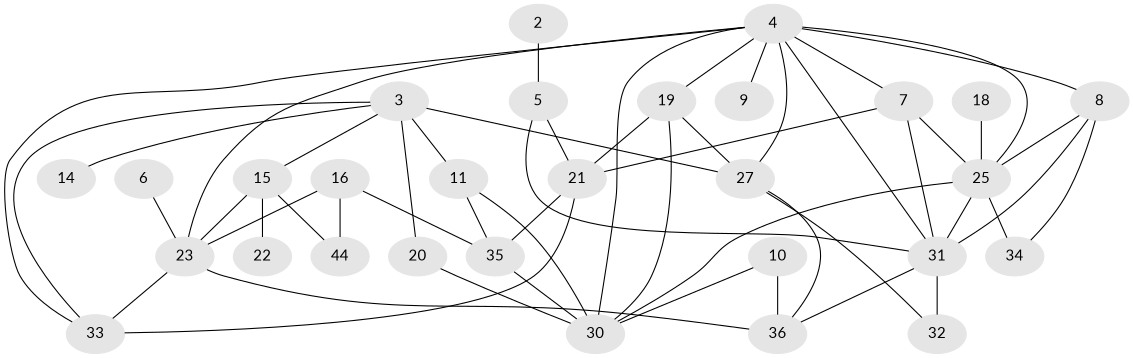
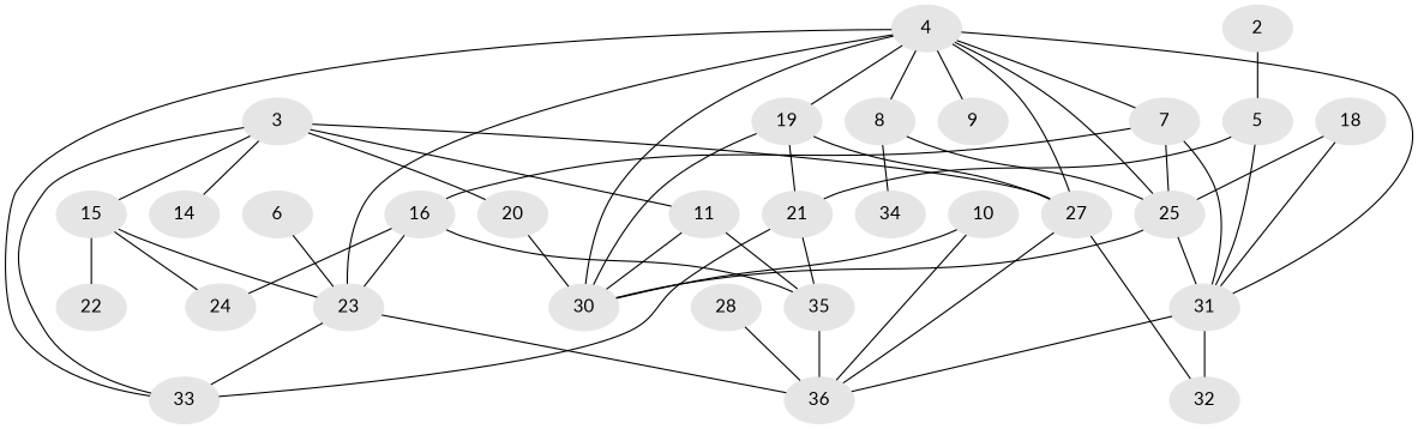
  graph {
    fontname=Lato
    node [color=gray90 fontname=Lato style=filled]
    edge [fontname=Lato weight=1.0]
    2
    5
    31
    21
    3
    11
    14
    15
    20
    27
    33
    30
    35
    22
    23
-   24 [label=44]
+   24
    36
    32
    4
    7
    8
    9
    19
    25
    16
    34
    6
    10
    18
+   28
    2 -- 5
    5 -- 31
    5 -- 21
    31 -- 36
    31 -- 32 [weight=2.0]
    21 -- 33
    21 -- 35
    3 -- 11
    3 -- 14
    3 -- 15
    3 -- 20
    3 -- 27 [weight=2.0]
    3 -- 33
    11 -- 30
    11 -- 35
    15 -- 22
    15 -- 23
    15 -- 24
    20 -- 30 [weight=3.0]
    27 -- 36
    27 -- 32
-   35 -- 30
+   35 -- 36
    23 -- 33
    23 -- 36 [weight=2.0]
    4 -- 31
    4 -- 27
    4 -- 33
    4 -- 30
    4 -- 23
    4 -- 7
    4 -- 8
    4 -- 9
    4 -- 19
    4 -- 25
    7 -- 31
    7 -- 25
-   7 -- 21
-   8 -- 31
+   7 -- 16
+   18 -- 31
    8 -- 25
    8 -- 34
    19 -- 21
    19 -- 27
    19 -- 30
    25 -- 31 [weight=2.0]
    25 -- 30
-   25 -- 34 [weight=2.0]
    16 -- 35
    16 -- 23
    16 -- 24
    6 -- 23
    10 -- 30 [weight=2.0]
    10 -- 36
    18 -- 25
+   28 -- 36
  }
